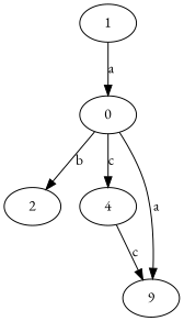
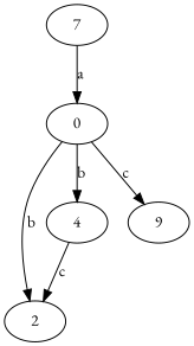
  strict digraph {
    fontname="EB Garamond"
    node [fontname="EB Garamond"]
    edge [fontname="EB Garamond"]
    0
    2
    4
    n4 [label=9]
-   1
+   1 [label=7]
    0 -> 2 [label=b]
-   0 -> 4 [label=c]
-   0 -> n4 [label=a]
-   4 -> n4 [label=c]
+   0 -> 4 [label=b]
+   0 -> n4 [label=c]
+   4 -> 2 [label=c]
    1 -> 0 [label=a]
  }
